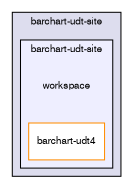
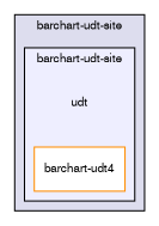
  digraph {
    compound=true
    rankdir=LR
    node [fontname=FreeSans fontsize=10]
-   n1 [label=workspace shape=plaintext color=darkgreen]
+   n1 [label=udt shape=plaintext color=darkgreen]
    n2 [color=darkorange fillcolor=white label="barchart-udt4" shape=box style=filled]
    subgraph cluster_1 {
      bgcolor="#ddddee"
      fontname=FreeSans
      fontsize=10
      label="barchart-udt-site"
      pencolor=black
      subgraph cluster_2 {
        bgcolor="#eeeeff"
        fontname=FreeSans
        fontsize=10
        pencolor=black
        n1
        n2
      }
    }
  }
